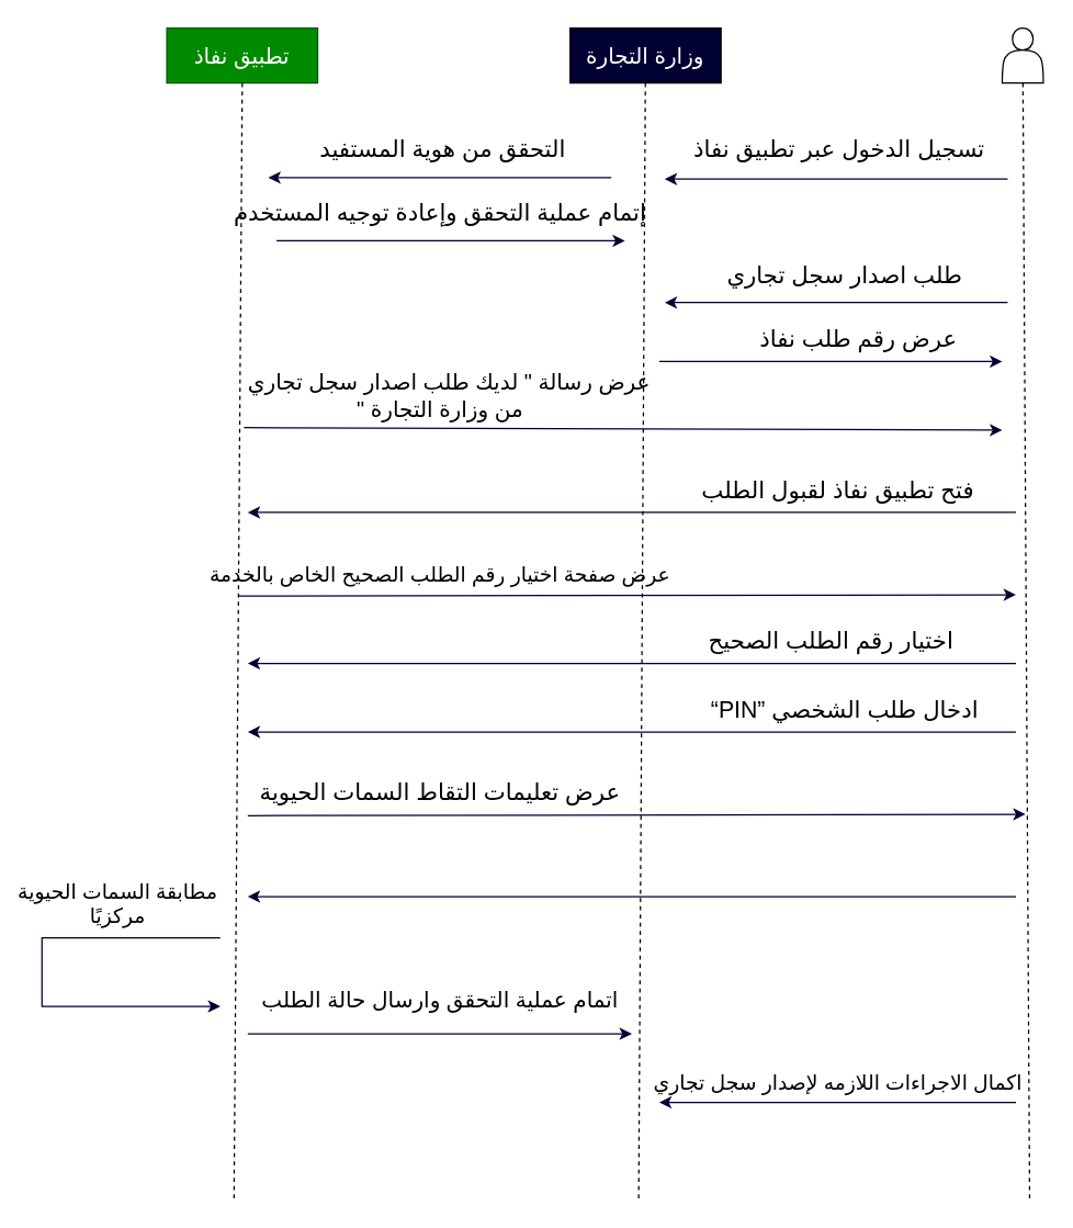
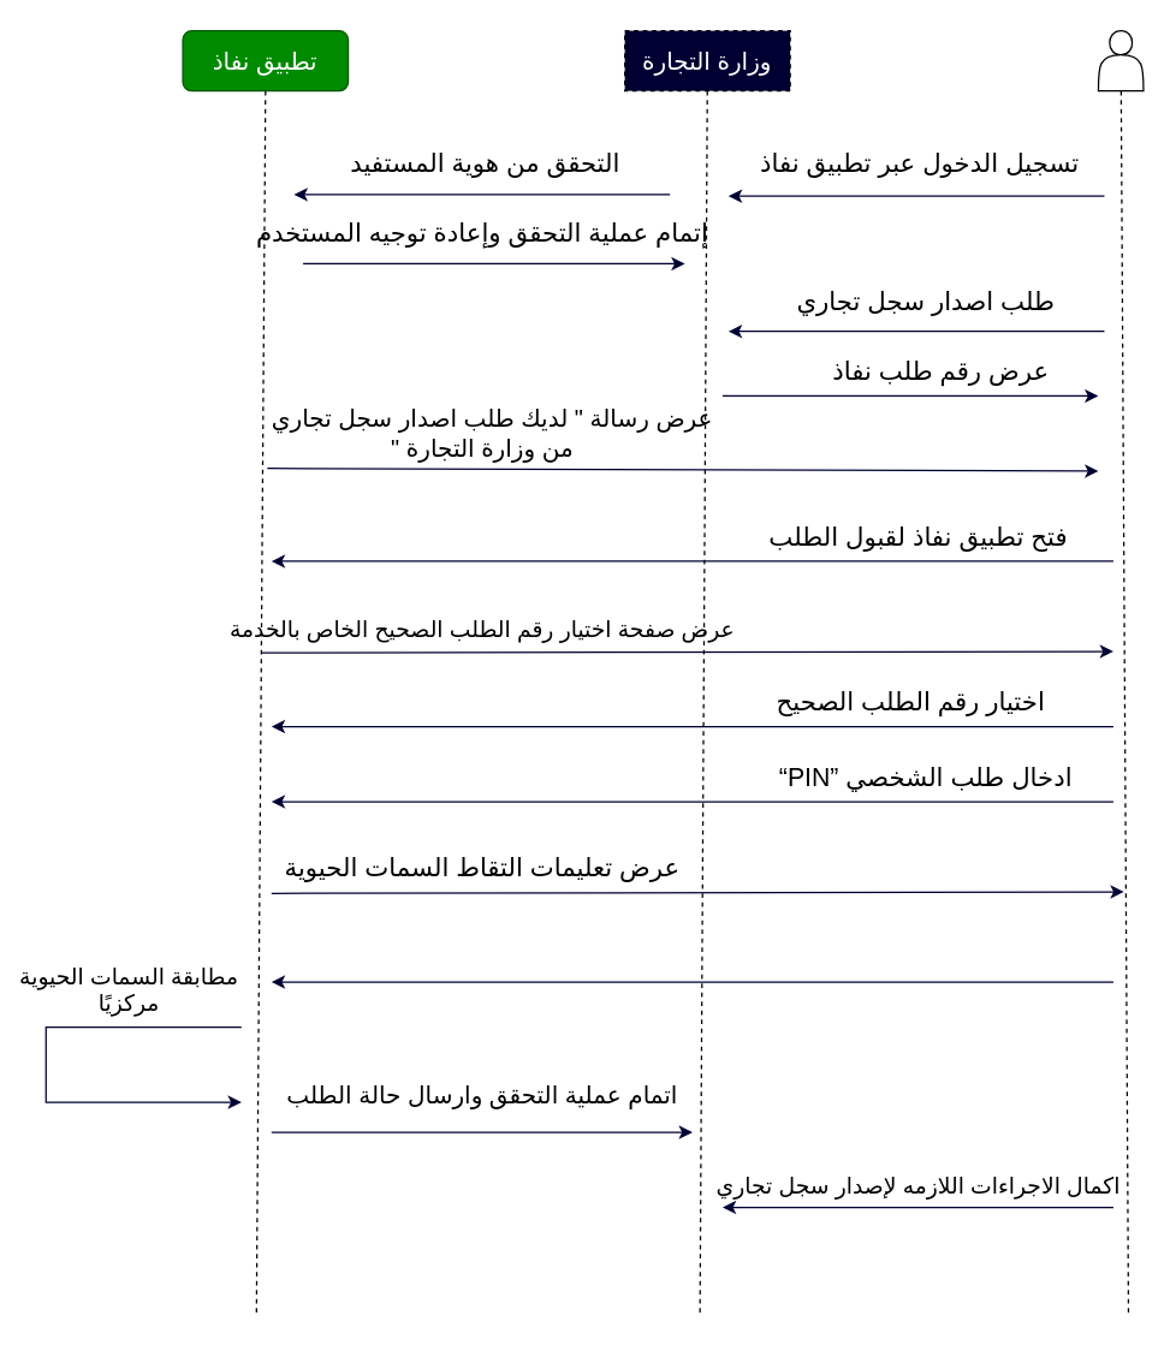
  <mxCell id="0" />
  <mxCell id="1" parent="0" />
- <mxCell id="2" value="تطبيق نفاذ" style="rounded=0;whiteSpace=wrap;html=1;strokeColor=#005700;fillColor=#008a00;fontColor=#ffffff;fontSize=16;" parent="1" vertex="1"><mxGeometry x="121" y="20" width="110" height="40" as="geometry" /></mxCell>
+ <mxCell id="2" value="تطبيق نفاذ" style="whiteSpace=wrap;html=1;strokeColor=#005700;fillColor=#008a00;fontColor=#ffffff;fontSize=16;rounded=1;" parent="1" vertex="1"><mxGeometry x="121" y="20" width="110" height="40" as="geometry" /></mxCell>
  <mxCell id="3" value="" style="endArrow=classic;html=1;rounded=0;fontSize=10;fillColor=#0050ef;strokeColor=#000033;" parent="1" edge="1"><mxGeometry width="50" height="50" relative="1" as="geometry"><mxPoint x="734" y="220" as="sourcePoint" /><mxPoint x="484" y="220" as="targetPoint" /></mxGeometry></mxCell>
  <mxCell id="4" value="&lt;font style=&quot;font-size: 17px;&quot;&gt;طلب اصدار سجل تجاري&lt;/font&gt;" style="text;html=1;align=center;verticalAlign=middle;resizable=0;points=[];autosize=1;strokeColor=none;fillColor=none;fontSize=17;" parent="1" vertex="1"><mxGeometry x="535" y="186" width="160" height="30" as="geometry" /></mxCell>
  <mxCell id="5" value="" style="endArrow=classic;html=1;rounded=0;fontSize=10;strokeColor=#000033;" parent="1" edge="1"><mxGeometry width="50" height="50" relative="1" as="geometry"><mxPoint x="480" y="263" as="sourcePoint" /><mxPoint x="730" y="263" as="targetPoint" /></mxGeometry></mxCell>
  <mxCell id="6" value="&lt;font style=&quot;font-size: 17px;&quot;&gt;عرض رقم طلب نفاذ&lt;/font&gt;" style="text;html=1;align=center;verticalAlign=middle;resizable=0;points=[];autosize=1;strokeColor=none;fillColor=none;fontSize=17;" parent="1" vertex="1"><mxGeometry x="555" y="233" width="140" height="30" as="geometry" /></mxCell>
  <mxCell id="7" value="&lt;font style=&quot;font-size: 16px;&quot;&gt;&amp;nbsp; &amp;nbsp;عرض رسالة &quot; لديك طلب اصدار سجل تجاري&lt;br&gt;&quot; من وزارة التجارة&lt;/font&gt;" style="text;html=1;align=center;verticalAlign=middle;resizable=0;points=[];autosize=1;strokeColor=none;fillColor=none;fontSize=16;" parent="1" vertex="1"><mxGeometry x="180" y="263" width="280" height="50" as="geometry" /></mxCell>
  <mxCell id="8" value="" style="endArrow=classic;html=1;rounded=0;strokeColor=#000033;" parent="1" edge="1"><mxGeometry width="50" height="50" relative="1" as="geometry"><mxPoint x="740" y="373" as="sourcePoint" /><mxPoint x="180" y="373" as="targetPoint" /></mxGeometry></mxCell>
  <mxCell id="9" value="فتح تطبيق نفاذ لقبول الطلب" style="text;html=1;align=center;verticalAlign=middle;resizable=0;points=[];autosize=1;strokeColor=none;fillColor=none;fontSize=17;" parent="1" vertex="1"><mxGeometry x="525" y="343" width="170" height="30" as="geometry" /></mxCell>
  <mxCell id="10" value="" style="endArrow=classic;html=1;rounded=0;strokeColor=#000033;exitX=0.01;exitY=1.033;exitDx=0;exitDy=0;exitPerimeter=0;" parent="1" edge="1" source="11"><mxGeometry width="50" height="50" relative="1" as="geometry"><mxPoint x="120" y="433" as="sourcePoint" /><mxPoint x="740" y="433" as="targetPoint" /></mxGeometry></mxCell>
  <mxCell id="11" value="عرض صفحة اختيار رقم الطلب الصحيح الخاص بالخدمة" style="text;html=1;align=center;verticalAlign=middle;resizable=0;points=[];autosize=1;strokeColor=none;fillColor=none;fontSize=15;" parent="1" vertex="1"><mxGeometry x="170" y="403" width="300" height="30" as="geometry" /></mxCell>
  <mxCell id="12" value="" style="endArrow=classic;html=1;rounded=0;strokeColor=#000033;" parent="1" edge="1"><mxGeometry width="50" height="50" relative="1" as="geometry"><mxPoint x="740" y="483" as="sourcePoint" /><mxPoint x="180" y="483" as="targetPoint" /></mxGeometry></mxCell>
  <mxCell id="13" value="اختيار رقم الطلب الصحيح" style="text;html=1;align=center;verticalAlign=middle;resizable=0;points=[];autosize=1;strokeColor=none;fillColor=none;fontSize=17;" parent="1" vertex="1"><mxGeometry x="520" y="453" width="170" height="30" as="geometry" /></mxCell>
  <mxCell id="14" value="&lt;font style=&quot;font-size: 17px;&quot;&gt;عرض تعليمات التقاط السمات الحيوية&lt;/font&gt;" style="text;html=1;align=center;verticalAlign=middle;resizable=0;points=[];autosize=1;strokeColor=none;fillColor=none;fontSize=17;" parent="1" vertex="1"><mxGeometry x="205" y="563" width="230" height="30" as="geometry" /></mxCell>
  <mxCell id="15" value="" style="endArrow=classic;html=1;rounded=0;strokeColor=#000033;" parent="1" edge="1"><mxGeometry width="50" height="50" relative="1" as="geometry"><mxPoint x="740" y="653" as="sourcePoint" /><mxPoint x="180" y="653" as="targetPoint" /></mxGeometry></mxCell>
  <mxCell id="16" value="" style="endArrow=classic;html=1;rounded=0;fontSize=10;strokeColor=#000033;" parent="1" edge="1"><mxGeometry width="50" height="50" relative="1" as="geometry"><mxPoint x="160" y="683" as="sourcePoint" /><mxPoint x="160" y="733" as="targetPoint" /><Array as="points"><mxPoint x="160" y="683" /><mxPoint x="30" y="683" /><mxPoint x="30" y="733" /></Array></mxGeometry></mxCell>
  <mxCell id="17" value="مطابقة السمات الحيوية&lt;br style=&quot;font-size: 15px;&quot;&gt;مركزيًا" style="text;html=1;align=center;verticalAlign=middle;resizable=0;points=[];autosize=1;strokeColor=none;fillColor=none;fontSize=15;" parent="1" vertex="1"><mxGeometry x="20" y="633" width="130" height="50" as="geometry" /></mxCell>
  <mxCell id="18" value="" style="endArrow=classic;html=1;rounded=0;strokeColor=#000033;" parent="1" edge="1"><mxGeometry width="50" height="50" relative="1" as="geometry"><mxPoint x="180" y="753" as="sourcePoint" /><mxPoint x="460" y="753" as="targetPoint" /></mxGeometry></mxCell>
  <mxCell id="19" value="اتمام عملية التحقق وارسال حالة الطلب" style="text;html=1;align=center;verticalAlign=middle;resizable=0;points=[];autosize=1;strokeColor=none;fillColor=none;fontSize=16;" parent="1" vertex="1"><mxGeometry x="210" y="713" width="220" height="30" as="geometry" /></mxCell>
  <mxCell id="20" value="" style="endArrow=classic;html=1;rounded=0;strokeColor=#000033;" parent="1" edge="1"><mxGeometry width="50" height="50" relative="1" as="geometry"><mxPoint x="740" y="803" as="sourcePoint" /><mxPoint x="480" y="803" as="targetPoint" /></mxGeometry></mxCell>
  <mxCell id="21" value="اكمال الاجراءات اللازمه لإصدار سجل تجاري" style="text;html=1;align=center;verticalAlign=middle;resizable=0;points=[];autosize=1;strokeColor=none;fillColor=none;fontSize=15;" parent="1" vertex="1"><mxGeometry x="490" y="773" width="240" height="30" as="geometry" /></mxCell>
- <mxCell id="22" value="&lt;font style=&quot;font-size: 16px;&quot;&gt;وزارة التجارة&lt;/font&gt;" style="rounded=0;whiteSpace=wrap;html=1;strokeColor=#000000;fillColor=#000033;fontColor=#ffffff;" parent="1" vertex="1"><mxGeometry x="415" y="20" width="110" height="40" as="geometry" /></mxCell>
+ <mxCell id="22" value="&lt;font style=&quot;font-size: 16px;&quot;&gt;وزارة التجارة&lt;/font&gt;" style="rounded=0;whiteSpace=wrap;html=1;strokeColor=#000000;fillColor=#000033;fontColor=#ffffff;dashed=1;" parent="1" vertex="1"><mxGeometry x="415" y="20" width="110" height="40" as="geometry" /></mxCell>
  <mxCell id="23" value="" style="endArrow=none;dashed=1;html=1;rounded=0;" parent="1" target="22" edge="1"><mxGeometry width="50" height="50" relative="1" as="geometry"><mxPoint x="465" y="873" as="sourcePoint" /><mxPoint x="470" y="133" as="targetPoint" /><Array as="points" /></mxGeometry></mxCell>
  <mxCell id="24" value="" style="endArrow=classic;html=1;rounded=0;strokeColor=#000033;" parent="1" edge="1"><mxGeometry width="50" height="50" relative="1" as="geometry"><mxPoint x="740" y="533" as="sourcePoint" /><mxPoint x="180" y="533" as="targetPoint" /></mxGeometry></mxCell>
  <mxCell id="25" value="&lt;font style=&quot;font-size: 17px;&quot;&gt;“PIN” ادخال طلب الشخصي&lt;/font&gt;" style="text;html=1;align=center;verticalAlign=middle;resizable=0;points=[];autosize=1;strokeColor=none;fillColor=none;fontSize=17;" parent="1" vertex="1"><mxGeometry x="520" y="503" width="190" height="30" as="geometry" /></mxCell>
  <mxCell id="26" value="" style="shape=actor;whiteSpace=wrap;html=1;strokeColor=default;verticalAlign=middle;fontStyle=0" parent="1" vertex="1"><mxGeometry x="730" y="20" width="30" height="40" as="geometry" /></mxCell>
  <mxCell id="27" value="" style="endArrow=none;dashed=1;html=1;rounded=0;" parent="1" target="26" edge="1"><mxGeometry width="50" height="50" relative="1" as="geometry"><mxPoint x="750" y="873" as="sourcePoint" /><mxPoint x="750" y="153" as="targetPoint" /></mxGeometry></mxCell>
  <mxCell id="28" value="" style="endArrow=classic;html=1;rounded=0;strokeColor=#000033;exitX=-0.01;exitY=0.963;exitDx=0;exitDy=0;exitPerimeter=0;" edge="1" parent="1" source="7"><mxGeometry width="50" height="50" relative="1" as="geometry"><mxPoint x="190" y="313" as="sourcePoint" /><mxPoint x="730" y="313" as="targetPoint" /></mxGeometry></mxCell>
  <mxCell id="29" value="" style="endArrow=none;dashed=1;html=1;rounded=0;entryX=0.5;entryY=1;entryDx=0;entryDy=0;" edge="1" parent="1" target="2"><mxGeometry width="50" height="50" relative="1" as="geometry"><mxPoint x="170" y="873" as="sourcePoint" /><mxPoint x="174.29" y="133" as="targetPoint" /><Array as="points" /></mxGeometry></mxCell>
  <mxCell id="30" value="" style="endArrow=classic;html=1;rounded=0;strokeColor=#000033;exitX=0.01;exitY=1.033;exitDx=0;exitDy=0;exitPerimeter=0;" edge="1" parent="1"><mxGeometry width="50" height="50" relative="1" as="geometry"><mxPoint x="180" y="593.99" as="sourcePoint" /><mxPoint x="747" y="593" as="targetPoint" /></mxGeometry></mxCell>
  <mxCell id="31" value="" style="endArrow=classic;html=1;rounded=0;fontSize=10;fillColor=#0050ef;strokeColor=#000033;" edge="1" parent="1"><mxGeometry width="50" height="50" relative="1" as="geometry"><mxPoint x="734" y="130" as="sourcePoint" /><mxPoint x="484" y="130" as="targetPoint" /></mxGeometry></mxCell>
  <mxCell id="32" value="&lt;font style=&quot;font-size: 17px;&quot;&gt;تسجيل الدخول عبر تطبيق نفاذ&lt;/font&gt;" style="text;html=1;align=center;verticalAlign=middle;resizable=0;points=[];autosize=1;strokeColor=none;fillColor=none;fontSize=17;" vertex="1" parent="1"><mxGeometry x="520" y="93" width="181" height="32" as="geometry" /></mxCell>
  <mxCell id="33" value="&lt;font style=&quot;font-size: 17px;&quot;&gt;التحقق من هوية المستفيد&lt;/font&gt;" style="text;html=1;align=center;verticalAlign=middle;resizable=0;points=[];autosize=1;strokeColor=none;fillColor=none;fontSize=17;" vertex="1" parent="1"><mxGeometry x="247" y="93" width="149" height="32" as="geometry" /></mxCell>
  <mxCell id="34" value="" style="endArrow=classic;html=1;rounded=0;fontSize=10;fillColor=#0050ef;strokeColor=#000033;" edge="1" parent="1"><mxGeometry width="50" height="50" relative="1" as="geometry"><mxPoint x="445" y="129" as="sourcePoint" /><mxPoint x="195" y="129" as="targetPoint" /></mxGeometry></mxCell>
  <mxCell id="35" value="" style="endArrow=classic;html=1;rounded=0;fontSize=10;fillColor=#0050ef;strokeColor=#000033;" edge="1" parent="1"><mxGeometry width="50" height="50" relative="1" as="geometry"><mxPoint x="201" y="175" as="sourcePoint" /><mxPoint x="455" y="175" as="targetPoint" /></mxGeometry></mxCell>
  <mxCell id="36" value="&lt;font style=&quot;font-size: 17px;&quot;&gt;إتمام عملية التحقق وإعادة توجيه المستخدم&lt;/font&gt;" style="text;html=1;align=center;verticalAlign=middle;resizable=0;points=[];autosize=1;strokeColor=none;fillColor=none;fontSize=17;" vertex="1" parent="1"><mxGeometry x="198.5" y="140" width="243" height="32" as="geometry" /></mxCell>
